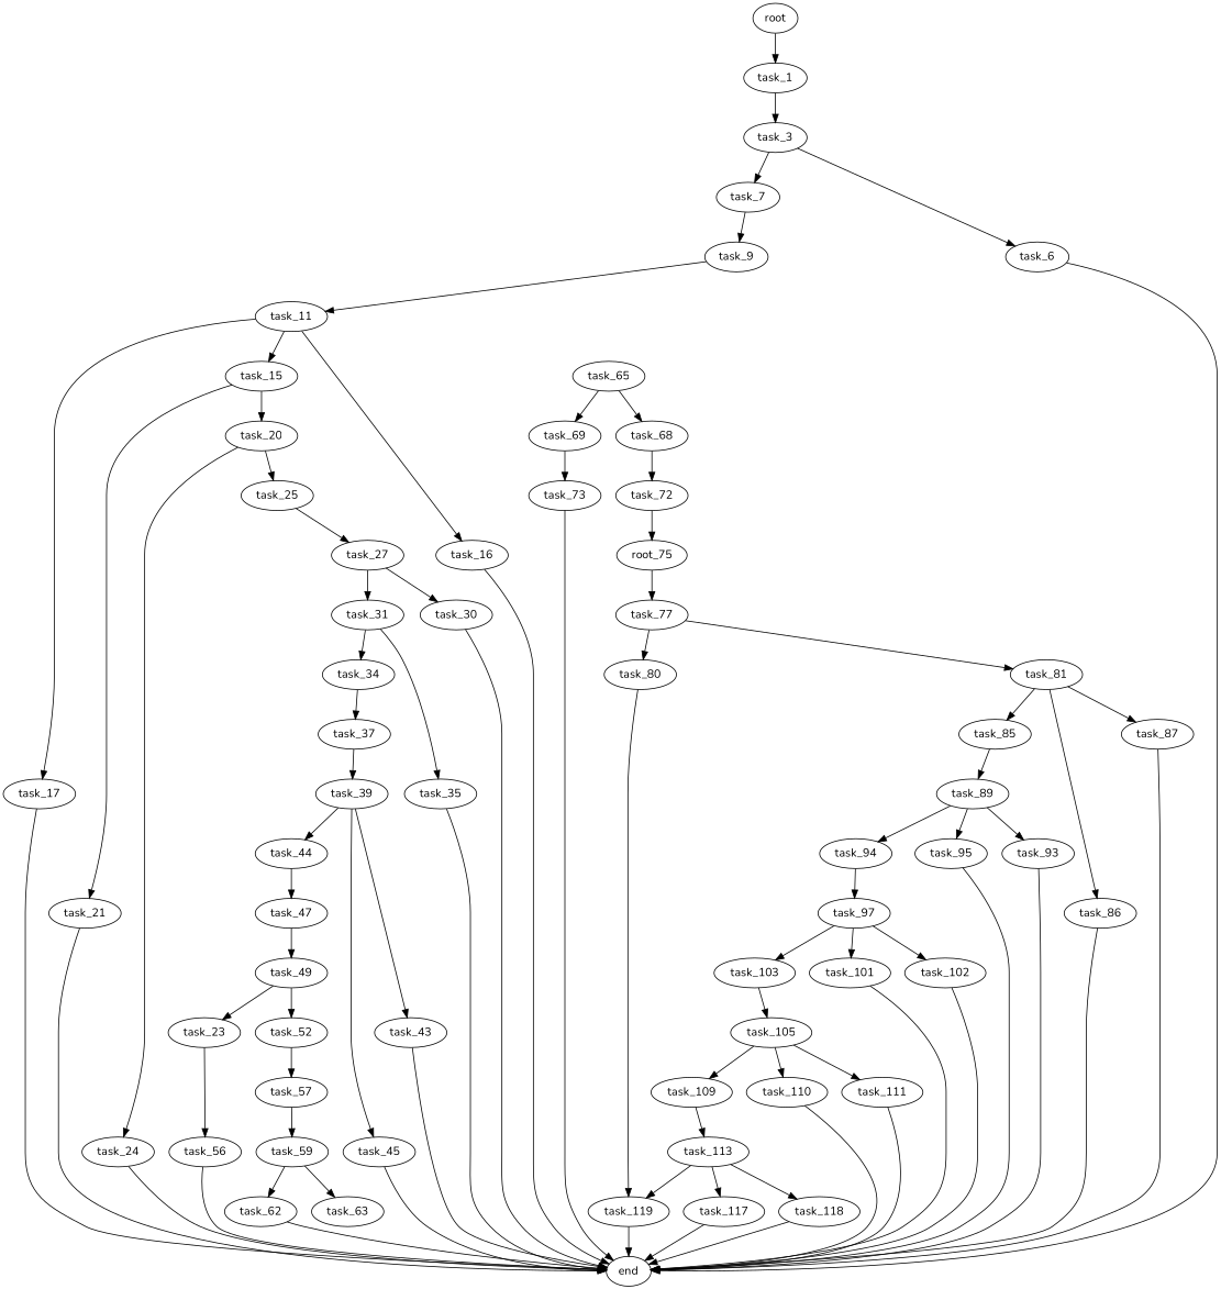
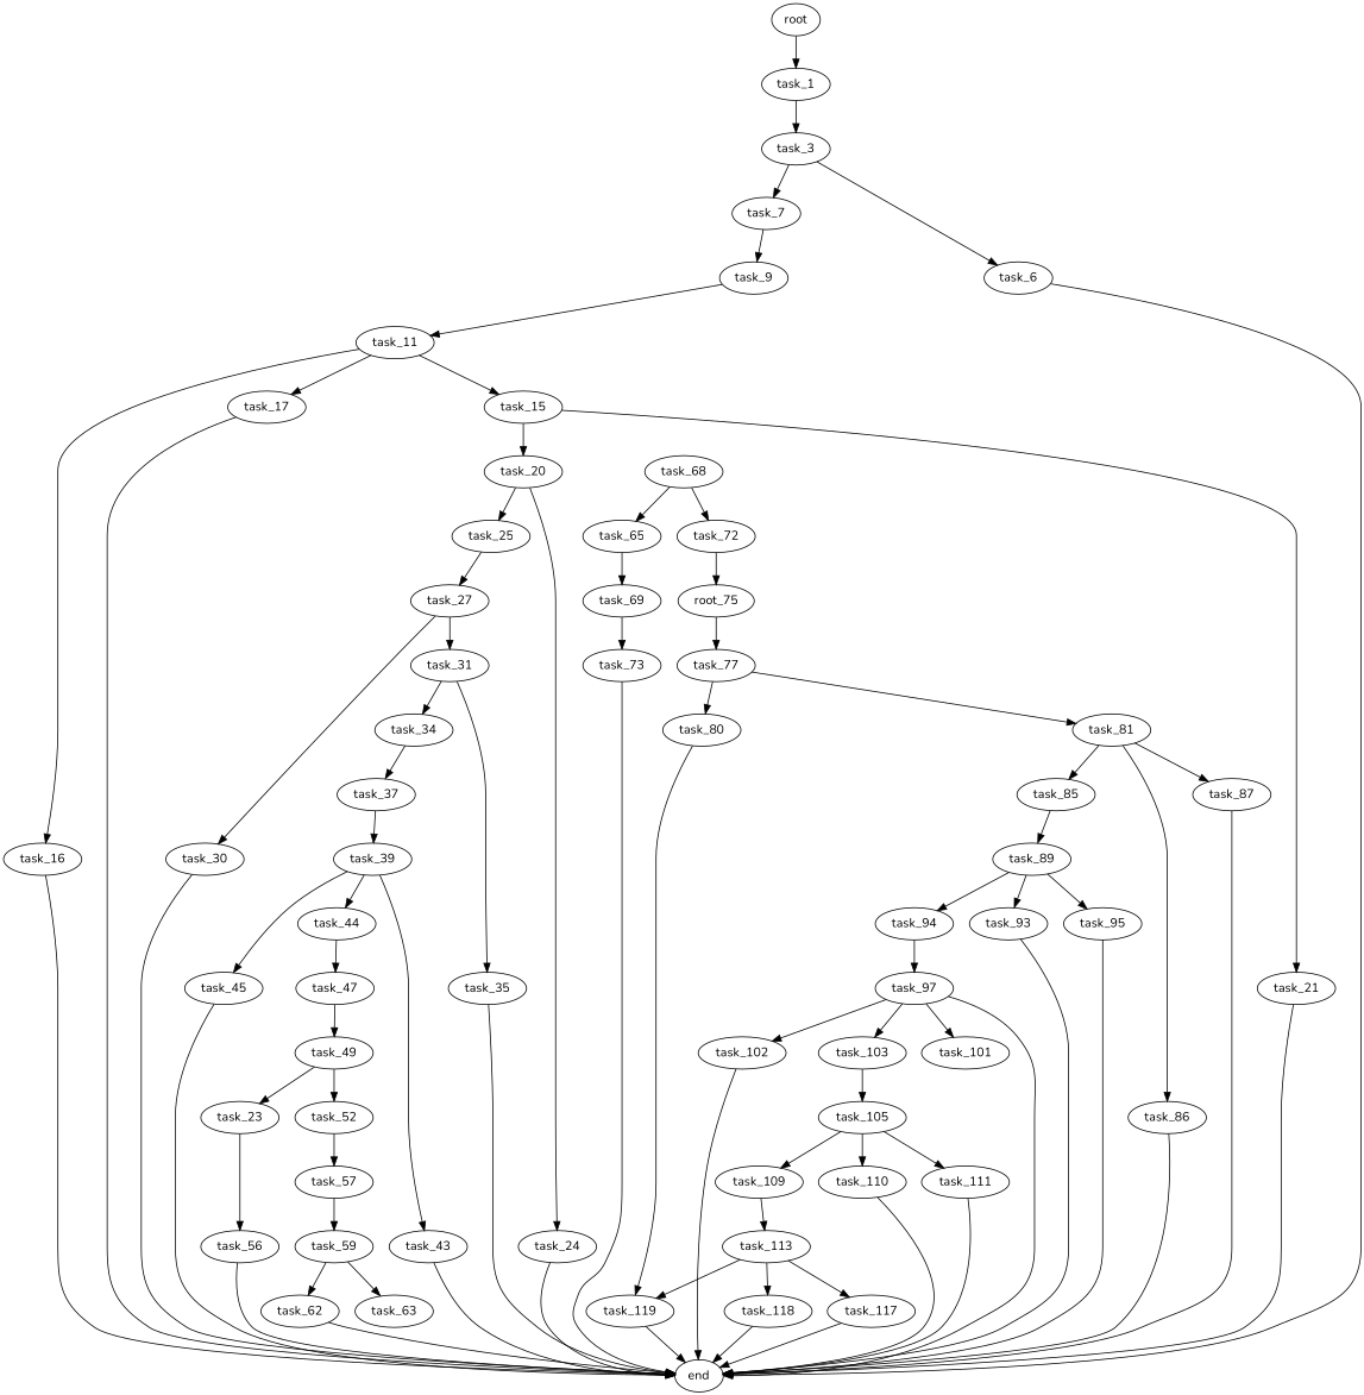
  digraph {
    fontname=Nunito
    node [fontname=Nunito]
    edge [fontname=Nunito]
    root
    task_1
    task_3
    task_6
    task_7
    end
    task_9
    task_11
    task_15
    task_16
    task_17
    task_20
    task_21
    task_24
    task_25
    task_27
    task_30
    task_31
    task_34
    task_35
    task_37
    task_39
    task_43
    task_44
    task_45
    task_47
    task_49
    task_52
    n29 [label=task_23]
    task_57
    task_56
    task_59
    task_62
    task_63
    task_65
    task_68
    task_69
    task_72
    task_73
    n40 [label=root_75]
    task_77
    task_80
    task_81
    task_119
    task_85
    task_86
    task_87
    task_89
    task_93
    task_94
    task_95
    task_97
    task_101
    task_102
    task_103
    task_105
    task_109
    task_110
    task_111
    task_113
    task_117
    task_118
    root -> task_1
    task_1 -> task_3
    task_3 -> task_6
    task_3 -> task_7
    task_6 -> end
    task_7 -> task_9
    task_9 -> task_11
    task_11 -> task_15
    task_11 -> task_16
    task_11 -> task_17
    task_15 -> task_20
    task_15 -> task_21
    task_16 -> end
    task_17 -> end
    task_20 -> task_24
    task_20 -> task_25
    task_21 -> end
    task_24 -> end
    task_25 -> task_27
    task_27 -> task_30
    task_27 -> task_31
    task_30 -> end
    task_31 -> task_34
    task_31 -> task_35
    task_34 -> task_37
    task_35 -> end
    task_37 -> task_39
    task_39 -> task_43
    task_39 -> task_44
    task_39 -> task_45
    task_43 -> end
    task_44 -> task_47
    task_45 -> end
    task_47 -> task_49
    task_49 -> task_52
    task_49 -> n29
    task_52 -> task_57
    n29 -> task_56
    task_57 -> task_59
    task_56 -> end
    task_59 -> task_62
    task_59 -> task_63
    task_62 -> end
-   task_65 -> task_68
+   task_68 -> task_65
    task_65 -> task_69
    task_68 -> task_72
    task_69 -> task_73
    task_72 -> n40
    task_73 -> end
    n40 -> task_77
    task_77 -> task_80
    task_77 -> task_81
    task_80 -> task_119
    task_81 -> task_85
    task_81 -> task_86
    task_81 -> task_87
    task_119 -> end
    task_85 -> task_89
    task_86 -> end
    task_87 -> end
    task_89 -> task_93
    task_89 -> task_94
    task_89 -> task_95
    task_93 -> end
    task_94 -> task_97
    task_95 -> end
    task_97 -> task_101
    task_97 -> task_102
    task_97 -> task_103
-   task_101 -> end
+   task_97 -> end
    task_102 -> end
    task_103 -> task_105
    task_105 -> task_109
    task_105 -> task_110
    task_105 -> task_111
    task_109 -> task_113
    task_110 -> end
    task_111 -> end
    task_113 -> task_119
    task_113 -> task_117
    task_113 -> task_118
    task_117 -> end
    task_118 -> end
  }
